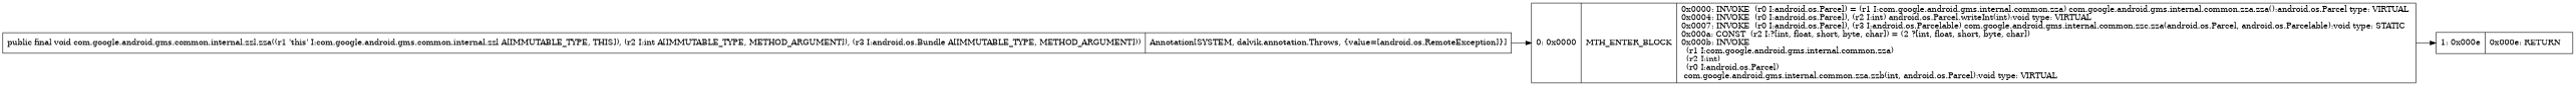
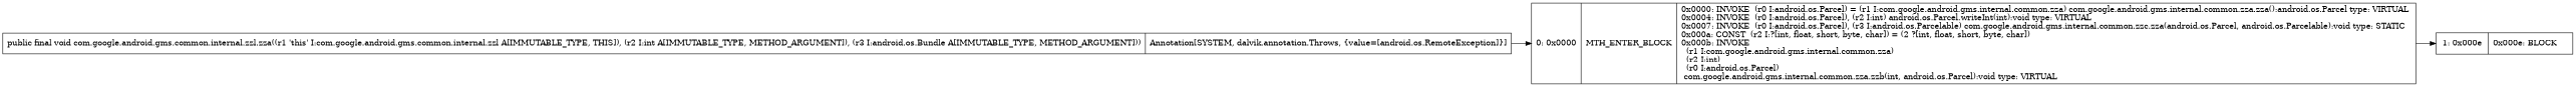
  digraph {
    rankdir=LR
    node [shape=record]
    n1 [label="{0\:\ 0x0000|MTH_ENTER_BLOCK\l|0x0000: INVOKE  (r0 I:android.os.Parcel) = (r1 I:com.google.android.gms.internal.common.zza) com.google.android.gms.internal.common.zza.zza():android.os.Parcel type: VIRTUAL \l0x0004: INVOKE  (r0 I:android.os.Parcel), (r2 I:int) android.os.Parcel.writeInt(int):void type: VIRTUAL \l0x0007: INVOKE  (r0 I:android.os.Parcel), (r3 I:android.os.Parcelable) com.google.android.gms.internal.common.zzc.zza(android.os.Parcel, android.os.Parcelable):void type: STATIC \l0x000a: CONST  (r2 I:?[int, float, short, byte, char]) = (2 ?[int, float, short, byte, char]) \l0x000b: INVOKE  \l  (r1 I:com.google.android.gms.internal.common.zza)\l  (r2 I:int)\l  (r0 I:android.os.Parcel)\l com.google.android.gms.internal.common.zza.zzb(int, android.os.Parcel):void type: VIRTUAL \l}"]
-   n2 [label="{1\:\ 0x000e|0x000e: RETURN   \l}"]
+   n2 [label="{1\:\ 0x000e|0x000e: BLOCK   \l}"]
    n3 [label="{public final void com.google.android.gms.common.internal.zzl.zza((r1 'this' I:com.google.android.gms.common.internal.zzl A[IMMUTABLE_TYPE, THIS]), (r2 I:int A[IMMUTABLE_TYPE, METHOD_ARGUMENT]), (r3 I:android.os.Bundle A[IMMUTABLE_TYPE, METHOD_ARGUMENT]))  | Annotation[SYSTEM, dalvik.annotation.Throws, \{value=[android.os.RemoteException]\}]\l}"]
    n1 -> n2
    n3 -> n1
  }
